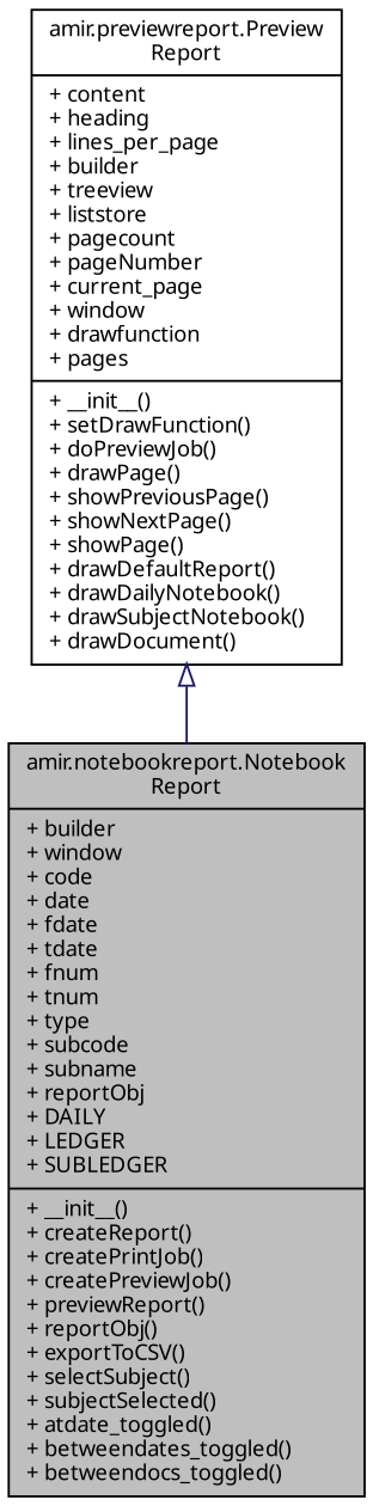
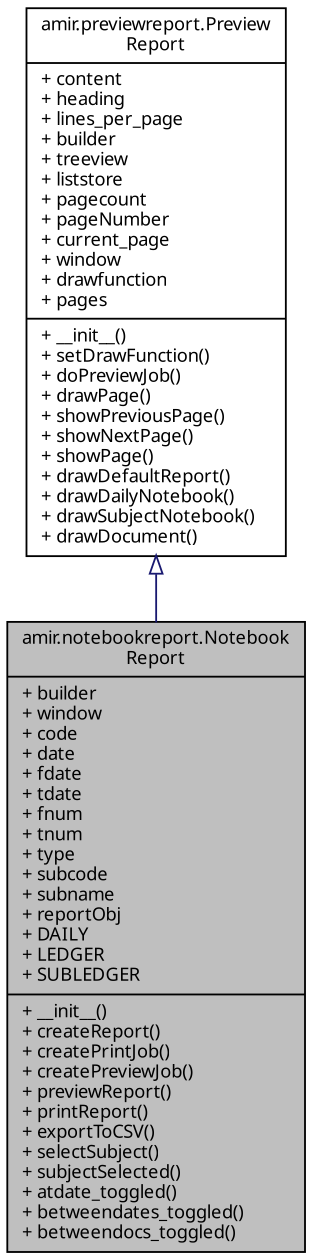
  digraph {
    node [color=black fontname="FreeSans.ttf" fontsize=10 shape=record style=filled]
-   n1 [fillcolor=grey75 fontcolor=black height=0.2 label="{amir.notebookreport.Notebook\lReport\n|+ builder\l+ window\l+ code\l+ date\l+ fdate\l+ tdate\l+ fnum\l+ tnum\l+ type\l+ subcode\l+ subname\l+ reportObj\l+ DAILY\l+ LEDGER\l+ SUBLEDGER\l|+ __init__()\l+ createReport()\l+ createPrintJob()\l+ createPreviewJob()\l+ previewReport()\l+ reportObj()\l+ exportToCSV()\l+ selectSubject()\l+ subjectSelected()\l+ atdate_toggled()\l+ betweendates_toggled()\l+ betweendocs_toggled()\l}" width=0.4]
+   n1 [fillcolor=grey75 fontcolor=black height=0.2 label="{amir.notebookreport.Notebook\lReport\n|+ builder\l+ window\l+ code\l+ date\l+ fdate\l+ tdate\l+ fnum\l+ tnum\l+ type\l+ subcode\l+ subname\l+ reportObj\l+ DAILY\l+ LEDGER\l+ SUBLEDGER\l|+ __init__()\l+ createReport()\l+ createPrintJob()\l+ createPreviewJob()\l+ previewReport()\l+ printReport()\l+ exportToCSV()\l+ selectSubject()\l+ subjectSelected()\l+ atdate_toggled()\l+ betweendates_toggled()\l+ betweendocs_toggled()\l}" width=0.4]
    n2 [fillcolor=white height=0.2 label="{amir.previewreport.Preview\lReport\n|+ content\l+ heading\l+ lines_per_page\l+ builder\l+ treeview\l+ liststore\l+ pagecount\l+ pageNumber\l+ current_page\l+ window\l+ drawfunction\l+ pages\l|+ __init__()\l+ setDrawFunction()\l+ doPreviewJob()\l+ drawPage()\l+ showPreviousPage()\l+ showNextPage()\l+ showPage()\l+ drawDefaultReport()\l+ drawDailyNotebook()\l+ drawSubjectNotebook()\l+ drawDocument()\l}" width=0.4]
    n2 -> n1 [arrowtail=onormal color=midnightblue dir=back fontname="FreeSans.ttf" fontsize=10 labelfontname="FreeSans.ttf" labelfontsize=10 style=solid]
  }
